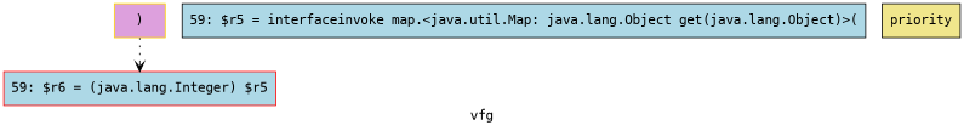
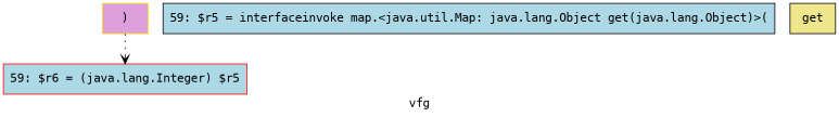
  digraph {
    label=vfg
    fontname="DejaVu Sans Mono"
    node [shape=box style=filled fillcolor=lightblue fontname="DejaVu Sans Mono"]
    "59: $r6 = (java.lang.Integer) $r5" [color=red]
    "59: $r5 = interfaceinvoke map.<java.util.Map: java.lang.Object get(java.lang.Object)>("
-   priority [fillcolor=khaki]
+   priority [fillcolor=khaki label=get]
    ")" [color=gold fillcolor=plum]
    ")" -> "59: $r6 = (java.lang.Integer) $r5" [style=dotted arrowhead=vee fontname="DejaVu Sans Mono"]
  }
